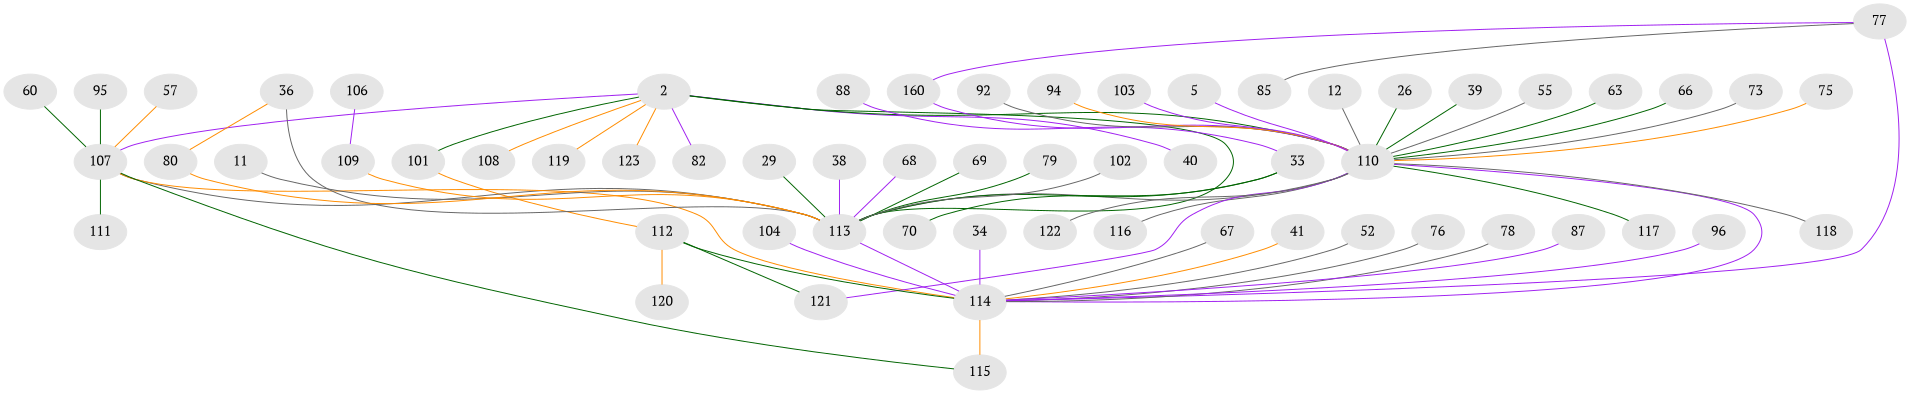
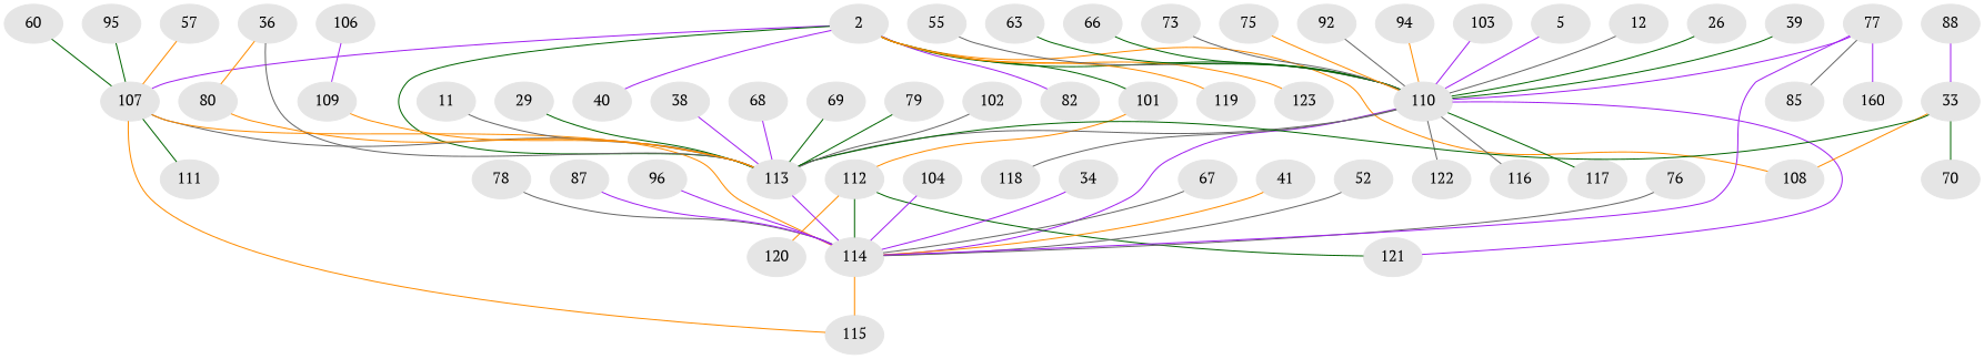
  graph {
    fontname="PT Serif"
    node [color=gray90 fontname="PT Serif" style=filled]
    edge [color=purple fontname="PT Serif"]
    2
    40
    82
    101 [super="+64"]
    107 [super="+59+37"]
    108 [super="+97"]
    110 [super="+98"]
    113 [super="+56+6"]
    119
    123 [super="+14"]
    112 [super="+81"]
    114 [super="+89+105+54"]
    111
    115
    116 [super="+16"]
    117
    118 [super="+74"]
    121 [super="+43"]
    122
    5
    11
    12
    26
    29 [super="+19"]
    33 [super="+17+22"]
    70
    34
    36 [super="+21"]
    80
    67
    38
    39
    41
    52
    55
    57
    60
    63
    66
    68
    69
    73
    75
    76 [super="+62"]
    77 [super="+65+72"]
    85 [super="+48"]
    n47 [label=160]
    78
    79
    87
    88
    92
    94
    95
    96
    120 [super="+23"]
    102
    103
    104
    109 [super="+83"]
    106
    2 -- 40
    2 -- 82
    2 -- 101 [color=darkgreen]
    2 -- 107
    2 -- 108 [color=darkorange]
    2 -- 110 [color=darkgreen weight=2]
    2 -- 113 [color=darkgreen]
    2 -- 119 [color=darkorange]
    2 -- 123 [color=darkorange]
    101 -- 112 [color=darkorange]
    107 -- 113 [color=gray40 weight=2]
    107 -- 114 [color=darkorange weight=2]
    107 -- 111 [color=darkgreen]
-   107 -- 115 [color=darkgreen]
+   107 -- 115 [color=darkorange]
    110 -- 113 [color=gray40 weight=7]
    110 -- 114 [weight=4]
    110 -- 116 [color=gray40]
    110 -- 117 [color=darkgreen]
    110 -- 118 [color=gray40]
    110 -- 121
    110 -- 122 [color=gray40]
    113 -- 114 [weight=9]
    112 -- 114 [color=darkgreen weight=3]
    112 -- 121 [color=darkgreen]
    112 -- 120 [color=darkorange weight=2]
    114 -- 115 [color=darkorange weight=2]
    5 -- 110
    11 -- 113 [color=gray40]
    12 -- 110 [color=gray40]
    26 -- 110 [color=darkgreen]
    29 -- 113 [color=darkgreen]
+   33 -- 108 [color=darkorange]
    33 -- 113 [color=darkgreen weight=2]
    33 -- 70 [color=darkgreen]
    34 -- 114
    36 -- 113 [color=gray40 weight=2]
    36 -- 80 [color=darkorange]
    80 -- 113 [color=darkorange]
    67 -- 114 [color=gray40]
    38 -- 113
    39 -- 110 [color=darkgreen]
    41 -- 114 [color=darkorange]
    52 -- 114 [color=gray40]
    55 -- 110 [color=gray40]
    57 -- 107 [color=darkorange]
    60 -- 107 [color=darkgreen]
    63 -- 110 [color=darkgreen]
    66 -- 110 [color=darkgreen]
    68 -- 113 [weight=2]
    69 -- 113 [color=darkgreen]
    73 -- 110 [color=gray40]
    75 -- 110 [color=darkorange]
    76 -- 114 [color=gray40 weight=2]
-   n47 -- 110
+   77 -- 110
    77 -- 114 [weight=3]
    77 -- 85 [color=gray40]
    77 -- n47
    78 -- 114 [color=gray40]
    79 -- 113 [color=darkgreen]
    87 -- 114 [weight=2]
    88 -- 33
    92 -- 110 [color=gray40]
    94 -- 110 [color=darkorange]
    95 -- 107 [color=darkgreen]
    96 -- 114
    102 -- 113 [color=gray40]
    103 -- 110
    104 -- 114
    109 -- 113 [color=darkorange weight=2]
    106 -- 109
  }
